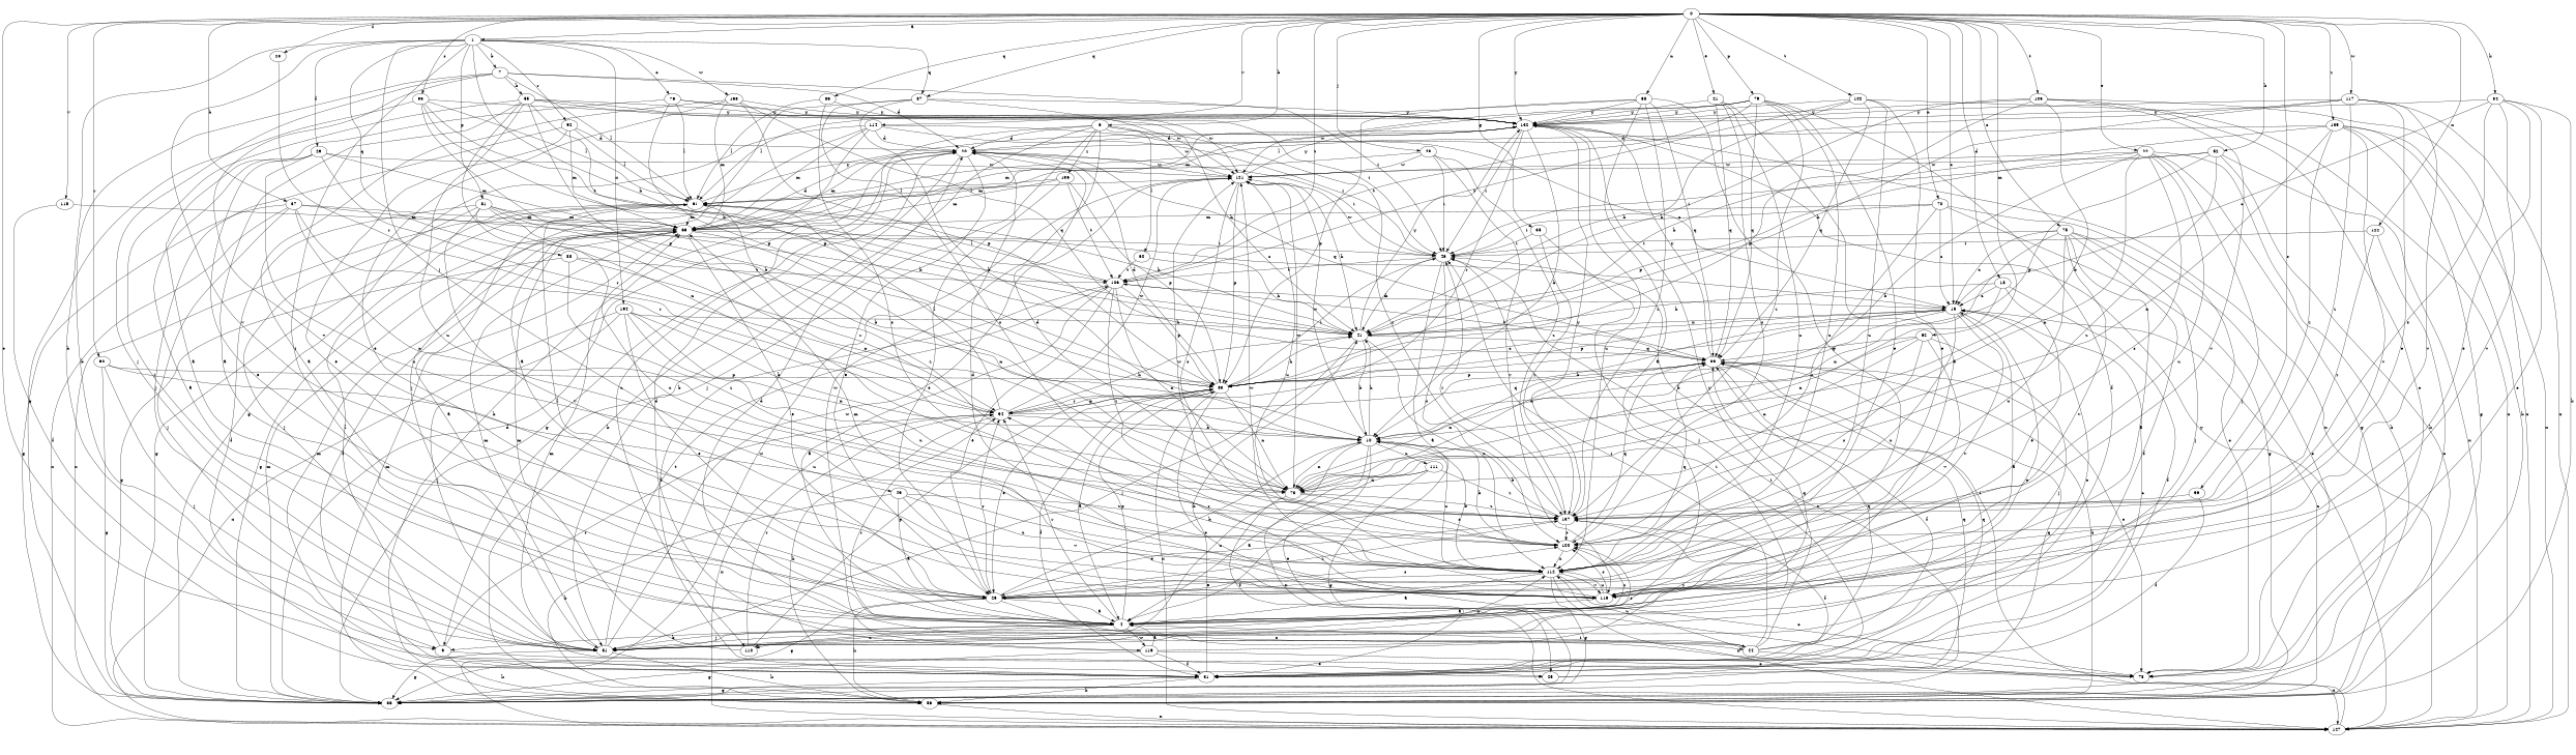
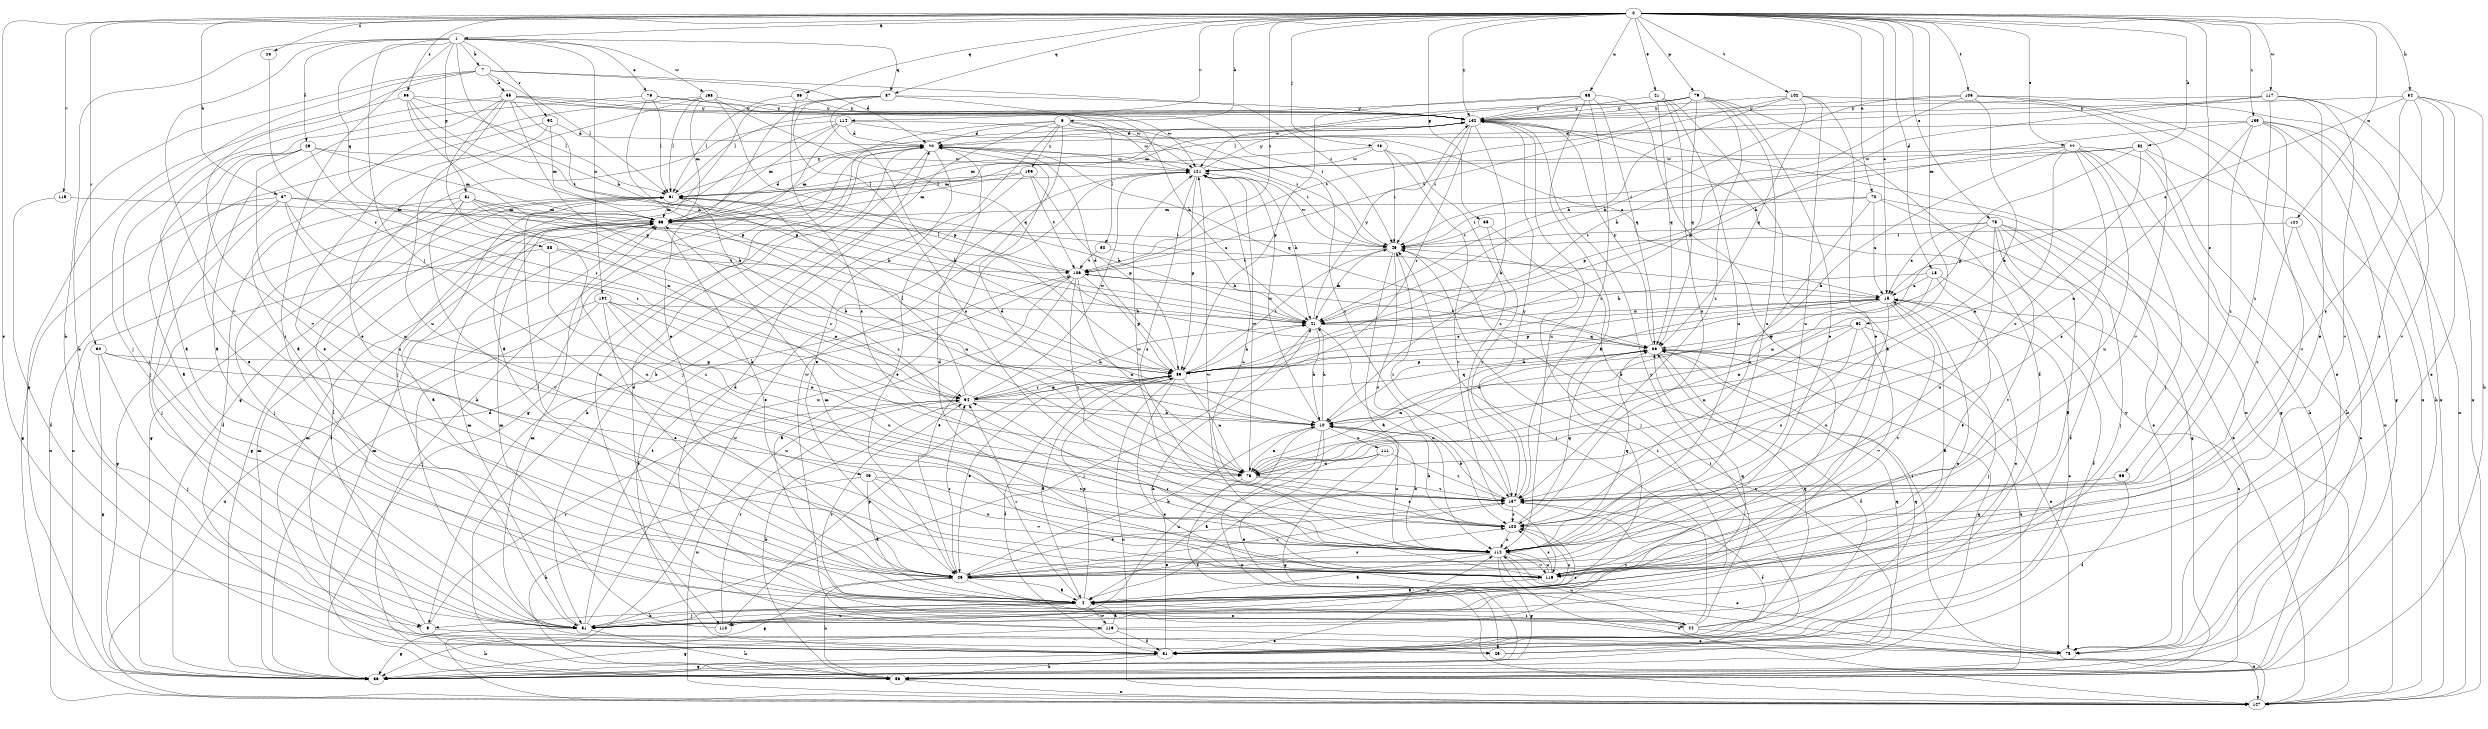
  strict digraph {
    0
    1
    6
    15
    18
    21
    22
    25
    28
    35
    37
    48
    52
    54
    62
    68
    70
    75
    79
    86
    87
    90
    95
    99
    102
    105
    106
    114
    115
    117
    122
    132
    135
    7
    9
    29
    41
    44
    49
    76
    81
    88
    92
    116
    n45 [label=168]
    n46 [label=194]
    51
    110
    119
    20
    60
    121
    136
    137
    4
    83
    10
    73
    112
    26
    31
    89
    100
    56
    36
    46
    94
    127
    66
    78
    61
    55
    111
    0 -> 1 [label=a]
    0 -> 6 [label=b]
    0 -> 15 [label=c]
    0 -> 18 [label=d]
    0 -> 21 [label=e]
    0 -> 22 [label=e]
    0 -> 25 [label=e]
    0 -> 28 [label=f]
    0 -> 35 [label=g]
    0 -> 37 [label=h]
    0 -> 48 [label=j]
    0 -> 52 [label=k]
    0 -> 54 [label=k]
    0 -> 62 [label=m]
    0 -> 68 [label=n]
    0 -> 70 [label=n]
    0 -> 75 [label=o]
    0 -> 79 [label=p]
    0 -> 86 [label=q]
    0 -> 87 [label=q]
    0 -> 90 [label=r]
    0 -> 95 [label=s]
    0 -> 99 [label=s]
    0 -> 102 [label=t]
    0 -> 105 [label=t]
    0 -> 106 [label=t]
    0 -> 114 [label=v]
    0 -> 115 [label=v]
    0 -> 117 [label=w]
    0 -> 122 [label=x]
    0 -> 132 [label=y]
    0 -> 135 [label=z]
    1 -> 87 [label=q]
    1 -> 7 [label=b]
    1 -> 9 [label=b]
    1 -> 29 [label=f]
    1 -> 41 [label=h]
    1 -> 44 [label=i]
    1 -> 49 [label=j]
    1 -> 76 [label=o]
    1 -> 81 [label=p]
    1 -> 88 [label=q]
    1 -> 92 [label=r]
    1 -> 116 [label=v]
    1 -> n45 [label=w]
    1 -> n46 [label=x]
    6 -> 9 [label=b]
    6 -> 51 [label=j]
    6 -> 110 [label=u]
    6 -> 119 [label=w]
    6 -> 20 [label=d]
    6 -> 60 [label=l]
    6 -> 121 [label=w]
    6 -> 136 [label=z]
    6 -> 137 [label=z]
    15 -> 41 [label=x]
    15 -> 116 [label=v]
    15 -> 4 [label=a]
    15 -> 83 [label=p]
    15 -> 10 [label=b]
    15 -> 73 [label=n]
    15 -> 112 [label=u]
    18 -> 15 [label=c]
    18 -> 41 [label=h]
    18 -> 73 [label=n]
    18 -> 26 [label=e]
    18 -> 31 [label=f]
    21 -> 132 [label=y]
    21 -> 4 [label=a]
    21 -> 112 [label=u]
    21 -> 89 [label=q]
    21 -> 100 [label=s]
    22 -> 51 [label=j]
    22 -> 121 [label=w]
    22 -> 83 [label=p]
    22 -> 10 [label=b]
    22 -> 73 [label=n]
    22 -> 112 [label=u]
    22 -> 100 [label=s]
    22 -> 56 [label=k]
    22 -> 36 [label=g]
    25 -> 89 [label=q]
    25 -> 46 [label=i]
    28 -> 94 [label=r]
    35 -> 51 [label=j]
    35 -> 137 [label=z]
    35 -> 46 [label=i]
    37 -> 15 [label=c]
    37 -> 51 [label=j]
    37 -> 73 [label=n]
    37 -> 36 [label=g]
    37 -> 94 [label=r]
    37 -> 127 [label=x]
    37 -> 66 [label=m]
    48 -> 116 [label=v]
    48 -> 121 [label=w]
    48 -> 137 [label=z]
    48 -> 46 [label=i]
    48 -> 66 [label=m]
    52 -> 121 [label=w]
    52 -> 137 [label=z]
    52 -> 83 [label=p]
    52 -> 56 [label=k]
    52 -> 46 [label=i]
    52 -> 127 [label=x]
    54 -> 15 [label=c]
    54 -> 132 [label=y]
    54 -> 116 [label=v]
    54 -> 26 [label=e]
    54 -> 100 [label=s]
    54 -> 56 [label=k]
    54 -> 78 [label=o]
    62 -> 116 [label=v]
    62 -> 51 [label=j]
    62 -> 10 [label=b]
    62 -> 73 [label=n]
    62 -> 89 [label=q]
    62 -> 100 [label=s]
    68 -> 132 [label=y]
    68 -> 116 [label=v]
    68 -> 137 [label=z]
    68 -> 4 [label=a]
    68 -> 83 [label=p]
    68 -> 89 [label=q]
    68 -> 61 [label=l]
    70 -> 15 [label=c]
    70 -> 100 [label=s]
    70 -> 36 [label=g]
    70 -> 46 [label=i]
    70 -> 66 [label=m]
    70 -> 78 [label=o]
    75 -> 15 [label=c]
    75 -> 116 [label=v]
    75 -> 51 [label=j]
    75 -> 4 [label=a]
    75 -> 73 [label=n]
    75 -> 112 [label=u]
    75 -> 31 [label=f]
    75 -> 46 [label=i]
    75 -> 78 [label=o]
    79 -> 106 [label=t]
    79 -> 132 [label=y]
    79 -> 121 [label=w]
    79 -> 137 [label=z]
    79 -> 112 [label=u]
    79 -> 26 [label=e]
    79 -> 31 [label=f]
    79 -> 89 [label=q]
    79 -> 66 [label=m]
    86 -> 132 [label=y]
    86 -> 100 [label=s]
    86 -> 61 [label=l]
    87 -> 132 [label=y]
    87 -> 41 [label=h]
    87 -> 4 [label=a]
    87 -> 10 [label=b]
+   87 -> 26 [label=e]
    87 -> 100 [label=s]
    90 -> 51 [label=j]
    90 -> 83 [label=p]
    90 -> 112 [label=u]
    90 -> 36 [label=g]
    95 -> 106 [label=t]
    95 -> 132 [label=y]
    95 -> 41 [label=h]
    95 -> 83 [label=p]
    95 -> 36 [label=g]
    95 -> 61 [label=l]
    99 -> 137 [label=z]
    99 -> 31 [label=f]
    102 -> 106 [label=t]
    102 -> 132 [label=y]
    102 -> 41 [label=h]
    102 -> 112 [label=u]
    102 -> 26 [label=e]
    102 -> 89 [label=q]
    102 -> 127 [label=x]
    105 -> 132 [label=y]
    105 -> 41 [label=h]
    105 -> 116 [label=v]
    105 -> 83 [label=p]
    105 -> 10 [label=b]
    105 -> 127 [label=x]
    105 -> 78 [label=o]
    106 -> 15 [label=c]
    106 -> 137 [label=z]
    106 -> 4 [label=a]
    106 -> 83 [label=p]
    106 -> 73 [label=n]
    106 -> 26 [label=e]
    106 -> 31 [label=f]
    106 -> 61 [label=l]
    114 -> 15 [label=c]
    114 -> 51 [label=j]
    114 -> 20 [label=d]
    114 -> 56 [label=k]
    114 -> 36 [label=g]
    114 -> 46 [label=i]
    114 -> 66 [label=m]
    115 -> 31 [label=f]
    115 -> 66 [label=m]
    117 -> 132 [label=y]
    117 -> 41 [label=h]
    117 -> 116 [label=v]
    117 -> 137 [label=z]
    117 -> 26 [label=e]
    117 -> 127 [label=x]
    117 -> 61 [label=l]
    122 -> 137 [label=z]
    122 -> 46 [label=i]
    122 -> 78 [label=o]
    132 -> 20 [label=d]
    132 -> 10 [label=b]
    132 -> 112 [label=u]
    132 -> 46 [label=i]
    132 -> 94 [label=r]
    132 -> 127 [label=x]
    132 -> 66 [label=m]
    135 -> 41 [label=h]
    135 -> 116 [label=v]
    135 -> 20 [label=d]
    135 -> 137 [label=z]
    135 -> 73 [label=n]
    135 -> 56 [label=k]
    135 -> 36 [label=g]
    135 -> 127 [label=x]
    7 -> 9 [label=b]
    7 -> 116 [label=v]
    7 -> 51 [label=j]
    7 -> 20 [label=d]
    7 -> 46 [label=i]
    7 -> 61 [label=l]
    7 -> 55 [label=k]
    9 -> 25 [label=e]
    9 -> 56 [label=k]
    9 -> 94 [label=r]
    9 -> 61 [label=l]
    29 -> 121 [label=w]
    29 -> 4 [label=a]
    29 -> 112 [label=u]
    29 -> 26 [label=e]
    29 -> 94 [label=r]
    29 -> 66 [label=m]
    41 -> 132 [label=y]
    41 -> 51 [label=j]
    41 -> 10 [label=b]
    41 -> 112 [label=u]
    41 -> 89 [label=q]
    44 -> 15 [label=c]
    44 -> 132 [label=y]
    44 -> 20 [label=d]
    44 -> 112 [label=u]
    44 -> 89 [label=q]
    44 -> 46 [label=i]
    44 -> 94 [label=r]
    44 -> 127 [label=x]
    49 -> 116 [label=v]
    49 -> 137 [label=z]
    49 -> 4 [label=a]
    49 -> 112 [label=u]
    49 -> 56 [label=k]
    76 -> 132 [label=y]
    76 -> 121 [label=w]
    76 -> 4 [label=a]
    76 -> 83 [label=p]
    76 -> 61 [label=l]
    81 -> 41 [label=h]
    81 -> 116 [label=v]
    81 -> 51 [label=j]
    81 -> 10 [label=b]
    81 -> 73 [label=n]
    81 -> 112 [label=u]
    81 -> 31 [label=f]
    81 -> 66 [label=m]
    88 -> 106 [label=t]
    88 -> 137 [label=z]
    88 -> 36 [label=g]
    88 -> 94 [label=r]
    92 -> 51 [label=j]
    92 -> 20 [label=d]
    92 -> 26 [label=e]
    92 -> 66 [label=m]
    116 -> 20 [label=d]
    116 -> 121 [label=w]
    116 -> 4 [label=a]
    116 -> 112 [label=u]
    116 -> 100 [label=s]
    116 -> 94 [label=r]
    116 -> 66 [label=m]
    n45 -> 132 [label=y]
    n45 -> 4 [label=a]
    n45 -> 83 [label=p]
    n45 -> 26 [label=e]
    n45 -> 89 [label=q]
    n45 -> 66 [label=m]
-   92 -> 61 [label=l]
+   n45 -> 61 [label=l]
    n46 -> 41 [label=h]
    n46 -> 51 [label=j]
    n46 -> 10 [label=b]
    n46 -> 73 [label=n]
    n46 -> 112 [label=u]
    n46 -> 26 [label=e]
    n46 -> 127 [label=x]
    51 -> 15 [label=c]
    51 -> 106 [label=t]
    51 -> 121 [label=w]
    51 -> 112 [label=u]
    51 -> 100 [label=s]
    51 -> 56 [label=k]
    51 -> 36 [label=g]
    51 -> 66 [label=m]
    110 -> 83 [label=p]
    110 -> 94 [label=r]
    110 -> 66 [label=m]
    119 -> 20 [label=d]
    119 -> 137 [label=z]
    119 -> 4 [label=a]
    119 -> 31 [label=f]
    119 -> 36 [label=g]
    119 -> 78 [label=o]
    20 -> 121 [label=w]
    20 -> 26 [label=e]
    20 -> 89 [label=q]
    20 -> 56 [label=k]
    20 -> 36 [label=g]
    20 -> 46 [label=i]
    20 -> 66 [label=m]
    60 -> 106 [label=t]
    60 -> 41 [label=h]
    121 -> 132 [label=y]
    121 -> 41 [label=h]
    121 -> 83 [label=p]
    121 -> 112 [label=u]
    121 -> 100 [label=s]
    121 -> 61 [label=l]
    136 -> 106 [label=t]
    136 -> 83 [label=p]
    136 -> 26 [label=e]
    136 -> 66 [label=m]
    136 -> 61 [label=l]
    137 -> 132 [label=y]
    137 -> 10 [label=b]
    137 -> 26 [label=e]
    137 -> 31 [label=f]
    137 -> 100 [label=s]
    137 -> 46 [label=i]
    4 -> 9 [label=b]
    4 -> 44 [label=i]
    4 -> 51 [label=j]
    4 -> 110 [label=u]
    4 -> 119 [label=w]
    4 -> 83 [label=p]
    4 -> 89 [label=q]
    4 -> 100 [label=s]
    4 -> 94 [label=r]
    83 -> 15 [label=c]
    83 -> 41 [label=h]
    83 -> 20 [label=d]
    83 -> 4 [label=a]
    83 -> 73 [label=n]
    83 -> 26 [label=e]
    83 -> 31 [label=f]
    83 -> 46 [label=i]
    83 -> 94 [label=r]
    83 -> 127 [label=x]
    83 -> 78 [label=o]
    10 -> 25 [label=e]
    10 -> 41 [label=h]
    10 -> 110 [label=u]
    10 -> 121 [label=w]
    10 -> 73 [label=n]
    10 -> 112 [label=u]
    10 -> 127 [label=x]
    10 -> 111 [label=u]
    73 -> 20 [label=d]
    73 -> 121 [label=w]
    73 -> 137 [label=z]
    73 -> 31 [label=f]
    73 -> 100 [label=s]
    112 -> 116 [label=v]
    112 -> 4 [label=a]
    112 -> 10 [label=b]
    112 -> 26 [label=e]
    112 -> 89 [label=q]
    112 -> 36 [label=g]
    112 -> 127 [label=x]
    112 -> 78 [label=o]
    26 -> 137 [label=z]
    26 -> 4 [label=a]
    26 -> 10 [label=b]
    26 -> 100 [label=s]
    26 -> 56 [label=k]
    26 -> 36 [label=g]
    26 -> 94 [label=r]
    26 -> 78 [label=o]
    26 -> 61 [label=l]
    31 -> 15 [label=c]
    31 -> 41 [label=h]
    31 -> 89 [label=q]
    31 -> 56 [label=k]
    31 -> 36 [label=g]
    31 -> 66 [label=m]
    89 -> 106 [label=t]
    89 -> 132 [label=y]
    89 -> 83 [label=p]
    89 -> 73 [label=n]
    89 -> 31 [label=f]
    89 -> 56 [label=k]
    89 -> 78 [label=o]
    100 -> 121 [label=w]
    100 -> 10 [label=b]
    100 -> 112 [label=u]
    100 -> 89 [label=q]
    56 -> 15 [label=c]
    56 -> 127 [label=x]
    56 -> 66 [label=m]
    36 -> 20 [label=d]
    36 -> 89 [label=q]
    36 -> 46 [label=i]
    36 -> 66 [label=m]
    46 -> 106 [label=t]
    46 -> 41 [label=h]
    46 -> 121 [label=w]
    46 -> 4 [label=a]
    46 -> 100 [label=s]
    94 -> 41 [label=h]
    94 -> 121 [label=w]
    94 -> 83 [label=p]
    94 -> 10 [label=b]
    94 -> 89 [label=q]
    94 -> 56 [label=k]
    94 -> 127 [label=x]
    94 -> 61 [label=l]
    127 -> 132 [label=y]
    127 -> 121 [label=w]
    127 -> 46 [label=i]
    66 -> 20 [label=d]
    66 -> 73 [label=n]
    66 -> 26 [label=e]
    66 -> 31 [label=f]
    66 -> 36 [label=g]
    66 -> 46 [label=i]
    78 -> 66 [label=m]
    61 -> 132 [label=y]
    61 -> 41 [label=h]
    61 -> 137 [label=z]
    61 -> 4 [label=a]
    61 -> 36 [label=g]
    61 -> 127 [label=x]
    61 -> 66 [label=m]
    55 -> 132 [label=y]
    55 -> 51 [label=j]
    55 -> 121 [label=w]
    55 -> 4 [label=a]
    55 -> 83 [label=p]
    55 -> 10 [label=b]
    55 -> 73 [label=n]
    55 -> 112 [label=u]
    55 -> 46 [label=i]
    111 -> 137 [label=z]
    111 -> 4 [label=a]
    111 -> 73 [label=n]
    111 -> 36 [label=g]
  }
